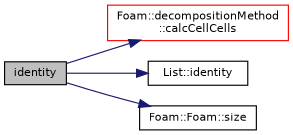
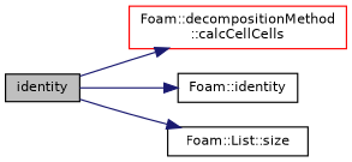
  digraph {
    rankdir=LR
    node [color=black fontname=Helvetica fontsize=10 shape=record]
    edge [color=midnightblue fontname=Helvetica fontsize=10 labelfontname=Helvetica labelfontsize=10 style=solid]
    n1 [fillcolor=grey75 fontcolor=black height=0.2 label=identity style=filled width=0.4]
    n2 [color=red height=0.2 label="Foam::decompositionMethod\l::calcCellCells" width=0.4]
-   n3 [height=0.2 label="List::identity" width=0.4]
-   n4 [height=0.2 label="Foam::Foam::size" width=0.4]
+   n3 [height=0.2 label="Foam::identity" width=0.4]
+   n4 [height=0.2 label="Foam::List::size" width=0.4]
    n1 -> n2
    n1 -> n3
    n1 -> n4
  }
